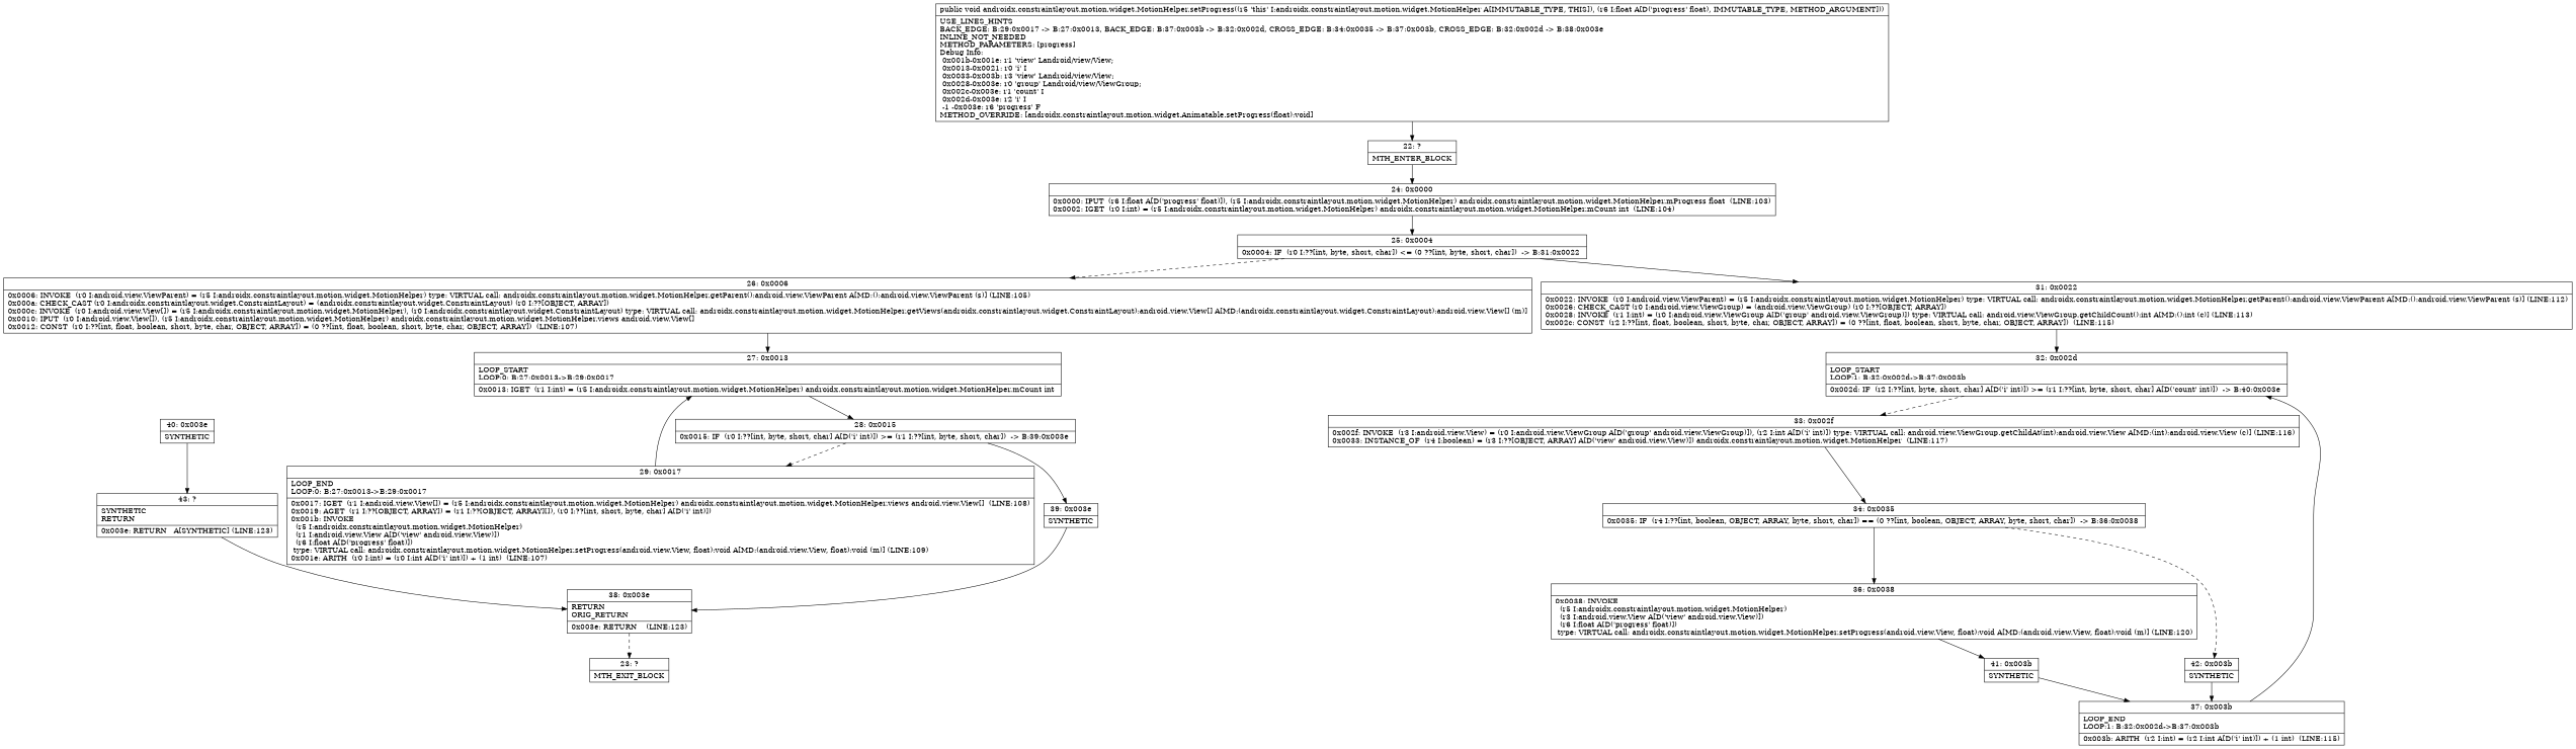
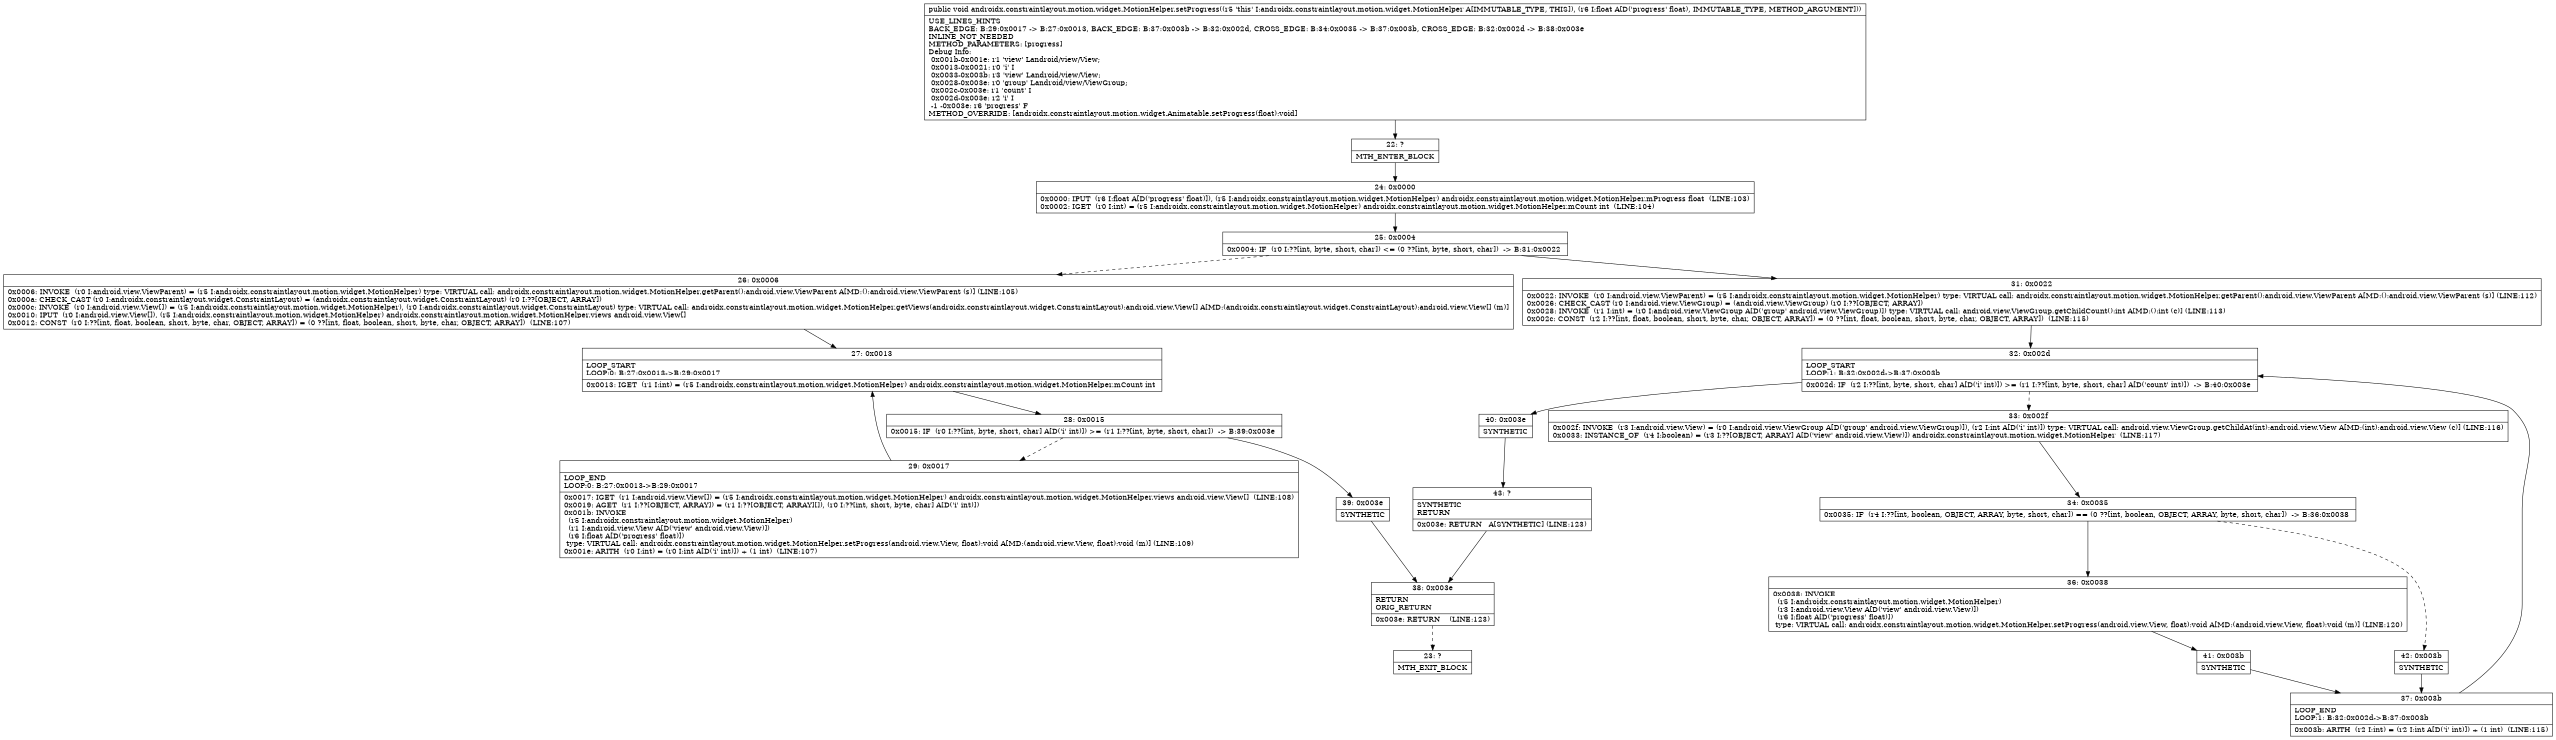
  digraph {
    node [shape=record]
    n1 [label="{22\:\ ?|MTH_ENTER_BLOCK\l}"]
    n2 [label="{24\:\ 0x0000|0x0000: IPUT  (r6 I:float A[D('progress' float)]), (r5 I:androidx.constraintlayout.motion.widget.MotionHelper) androidx.constraintlayout.motion.widget.MotionHelper.mProgress float  (LINE:103)\l0x0002: IGET  (r0 I:int) = (r5 I:androidx.constraintlayout.motion.widget.MotionHelper) androidx.constraintlayout.motion.widget.MotionHelper.mCount int  (LINE:104)\l}"]
    n3 [label="{25\:\ 0x0004|0x0004: IF  (r0 I:??[int, byte, short, char]) \<= (0 ??[int, byte, short, char])  \-\> B:31:0x0022 \l}"]
    n4 [label="{26\:\ 0x0006|0x0006: INVOKE  (r0 I:android.view.ViewParent) = (r5 I:androidx.constraintlayout.motion.widget.MotionHelper) type: VIRTUAL call: androidx.constraintlayout.motion.widget.MotionHelper.getParent():android.view.ViewParent A[MD:():android.view.ViewParent (s)] (LINE:105)\l0x000a: CHECK_CAST (r0 I:androidx.constraintlayout.widget.ConstraintLayout) = (androidx.constraintlayout.widget.ConstraintLayout) (r0 I:??[OBJECT, ARRAY]) \l0x000c: INVOKE  (r0 I:android.view.View[]) = (r5 I:androidx.constraintlayout.motion.widget.MotionHelper), (r0 I:androidx.constraintlayout.widget.ConstraintLayout) type: VIRTUAL call: androidx.constraintlayout.motion.widget.MotionHelper.getViews(androidx.constraintlayout.widget.ConstraintLayout):android.view.View[] A[MD:(androidx.constraintlayout.widget.ConstraintLayout):android.view.View[] (m)]\l0x0010: IPUT  (r0 I:android.view.View[]), (r5 I:androidx.constraintlayout.motion.widget.MotionHelper) androidx.constraintlayout.motion.widget.MotionHelper.views android.view.View[] \l0x0012: CONST  (r0 I:??[int, float, boolean, short, byte, char, OBJECT, ARRAY]) = (0 ??[int, float, boolean, short, byte, char, OBJECT, ARRAY])  (LINE:107)\l}"]
    n5 [label="{31\:\ 0x0022|0x0022: INVOKE  (r0 I:android.view.ViewParent) = (r5 I:androidx.constraintlayout.motion.widget.MotionHelper) type: VIRTUAL call: androidx.constraintlayout.motion.widget.MotionHelper.getParent():android.view.ViewParent A[MD:():android.view.ViewParent (s)] (LINE:112)\l0x0026: CHECK_CAST (r0 I:android.view.ViewGroup) = (android.view.ViewGroup) (r0 I:??[OBJECT, ARRAY]) \l0x0028: INVOKE  (r1 I:int) = (r0 I:android.view.ViewGroup A[D('group' android.view.ViewGroup)]) type: VIRTUAL call: android.view.ViewGroup.getChildCount():int A[MD:():int (c)] (LINE:113)\l0x002c: CONST  (r2 I:??[int, float, boolean, short, byte, char, OBJECT, ARRAY]) = (0 ??[int, float, boolean, short, byte, char, OBJECT, ARRAY])  (LINE:115)\l}"]
    n6 [label="{27\:\ 0x0013|LOOP_START\lLOOP:0: B:27:0x0013\-\>B:29:0x0017\l|0x0013: IGET  (r1 I:int) = (r5 I:androidx.constraintlayout.motion.widget.MotionHelper) androidx.constraintlayout.motion.widget.MotionHelper.mCount int \l}"]
    n7 [label="{32\:\ 0x002d|LOOP_START\lLOOP:1: B:32:0x002d\-\>B:37:0x003b\l|0x002d: IF  (r2 I:??[int, byte, short, char] A[D('i' int)]) \>= (r1 I:??[int, byte, short, char] A[D('count' int)])  \-\> B:40:0x003e \l}"]
    n8 [label="{28\:\ 0x0015|0x0015: IF  (r0 I:??[int, byte, short, char] A[D('i' int)]) \>= (r1 I:??[int, byte, short, char])  \-\> B:39:0x003e \l}"]
    n9 [label="{29\:\ 0x0017|LOOP_END\lLOOP:0: B:27:0x0013\-\>B:29:0x0017\l|0x0017: IGET  (r1 I:android.view.View[]) = (r5 I:androidx.constraintlayout.motion.widget.MotionHelper) androidx.constraintlayout.motion.widget.MotionHelper.views android.view.View[]  (LINE:108)\l0x0019: AGET  (r1 I:??[OBJECT, ARRAY]) = (r1 I:??[OBJECT, ARRAY][]), (r0 I:??[int, short, byte, char] A[D('i' int)]) \l0x001b: INVOKE  \l  (r5 I:androidx.constraintlayout.motion.widget.MotionHelper)\l  (r1 I:android.view.View A[D('view' android.view.View)])\l  (r6 I:float A[D('progress' float)])\l type: VIRTUAL call: androidx.constraintlayout.motion.widget.MotionHelper.setProgress(android.view.View, float):void A[MD:(android.view.View, float):void (m)] (LINE:109)\l0x001e: ARITH  (r0 I:int) = (r0 I:int A[D('i' int)]) + (1 int)  (LINE:107)\l}"]
    n10 [label="{39\:\ 0x003e|SYNTHETIC\l}"]
    n11 [label="{38\:\ 0x003e|RETURN\lORIG_RETURN\l|0x003e: RETURN    (LINE:123)\l}"]
    n12 [label="{23\:\ ?|MTH_EXIT_BLOCK\l}"]
    n13 [label="{33\:\ 0x002f|0x002f: INVOKE  (r3 I:android.view.View) = (r0 I:android.view.ViewGroup A[D('group' android.view.ViewGroup)]), (r2 I:int A[D('i' int)]) type: VIRTUAL call: android.view.ViewGroup.getChildAt(int):android.view.View A[MD:(int):android.view.View (c)] (LINE:116)\l0x0033: INSTANCE_OF  (r4 I:boolean) = (r3 I:??[OBJECT, ARRAY] A[D('view' android.view.View)]) androidx.constraintlayout.motion.widget.MotionHelper  (LINE:117)\l}"]
    n14 [label="{40\:\ 0x003e|SYNTHETIC\l}"]
    n15 [label="{34\:\ 0x0035|0x0035: IF  (r4 I:??[int, boolean, OBJECT, ARRAY, byte, short, char]) == (0 ??[int, boolean, OBJECT, ARRAY, byte, short, char])  \-\> B:36:0x0038 \l}"]
    n16 [label="{43\:\ ?|SYNTHETIC\lRETURN\l|0x003e: RETURN   A[SYNTHETIC] (LINE:123)\l}"]
    n17 [label="{36\:\ 0x0038|0x0038: INVOKE  \l  (r5 I:androidx.constraintlayout.motion.widget.MotionHelper)\l  (r3 I:android.view.View A[D('view' android.view.View)])\l  (r6 I:float A[D('progress' float)])\l type: VIRTUAL call: androidx.constraintlayout.motion.widget.MotionHelper.setProgress(android.view.View, float):void A[MD:(android.view.View, float):void (m)] (LINE:120)\l}"]
    n18 [label="{42\:\ 0x003b|SYNTHETIC\l}"]
    n19 [label="{41\:\ 0x003b|SYNTHETIC\l}"]
    n20 [label="{37\:\ 0x003b|LOOP_END\lLOOP:1: B:32:0x002d\-\>B:37:0x003b\l|0x003b: ARITH  (r2 I:int) = (r2 I:int A[D('i' int)]) + (1 int)  (LINE:115)\l}"]
    n21 [label="{public void androidx.constraintlayout.motion.widget.MotionHelper.setProgress((r5 'this' I:androidx.constraintlayout.motion.widget.MotionHelper A[IMMUTABLE_TYPE, THIS]), (r6 I:float A[D('progress' float), IMMUTABLE_TYPE, METHOD_ARGUMENT]))  | USE_LINES_HINTS\lBACK_EDGE: B:29:0x0017 \-\> B:27:0x0013, BACK_EDGE: B:37:0x003b \-\> B:32:0x002d, CROSS_EDGE: B:34:0x0035 \-\> B:37:0x003b, CROSS_EDGE: B:32:0x002d \-\> B:38:0x003e\lINLINE_NOT_NEEDED\lMETHOD_PARAMETERS: [progress]\lDebug Info:\l  0x001b\-0x001e: r1 'view' Landroid\/view\/View;\l  0x0013\-0x0021: r0 'i' I\l  0x0033\-0x003b: r3 'view' Landroid\/view\/View;\l  0x0028\-0x003e: r0 'group' Landroid\/view\/ViewGroup;\l  0x002c\-0x003e: r1 'count' I\l  0x002d\-0x003e: r2 'i' I\l  \-1 \-0x003e: r6 'progress' F\lMETHOD_OVERRIDE: [androidx.constraintlayout.motion.widget.Animatable.setProgress(float):void]\l}"]
    n1 -> n2
    n2 -> n3
    n3 -> n4 [style=dashed]
    n3 -> n5
    n4 -> n6
    n5 -> n7
    n6 -> n8
    n7 -> n13 [style=dashed]
+   n7 -> n14
    n8 -> n9 [style=dashed]
    n8 -> n10
    n9 -> n6
    n10 -> n11
    n11 -> n12 [style=dashed]
    n13 -> n15
    n14 -> n16
    n15 -> n17
    n15 -> n18 [style=dashed]
    n16 -> n11
    n17 -> n19
    n18 -> n20
    n19 -> n20
    n20 -> n7
    n21 -> n1
  }
